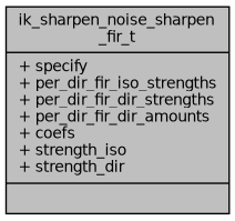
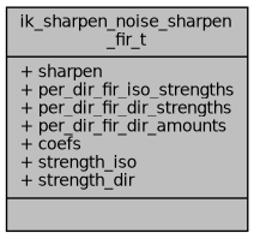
  digraph {
-   n1 [color=black fillcolor=grey75 fontcolor=black fontname=Helvetica fontsize=10 height=0.2 label="{ik_sharpen_noise_sharpen\l_fir_t\n|+ specify\l+ per_dir_fir_iso_strengths\l+ per_dir_fir_dir_strengths\l+ per_dir_fir_dir_amounts\l+ coefs\l+ strength_iso\l+ strength_dir\l|}" shape=record style=filled width=0.4]
+   n1 [color=black fillcolor=grey75 fontcolor=black fontname=Helvetica fontsize=10 height=0.2 label="{ik_sharpen_noise_sharpen\l_fir_t\n|+ sharpen\l+ per_dir_fir_iso_strengths\l+ per_dir_fir_dir_strengths\l+ per_dir_fir_dir_amounts\l+ coefs\l+ strength_iso\l+ strength_dir\l|}" shape=record style=filled width=0.4]
  }
